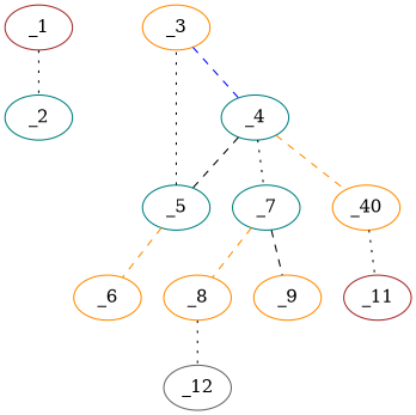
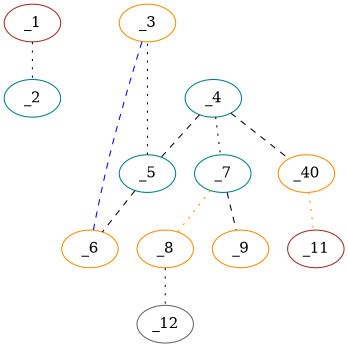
  graph {
    node [charge=0 chem=1 color=darkorange symbol="C  " x=3.5 y=1]
    edge [color=black style=dotted valence=1]
    _1 [color=brown y=-1.866]
    _2 [color=teal x=4.366 y=-1.366]
    _6 [x=2.634 y=-1.366]
    _3 [x=4.366 y=-0.366]
    _4 [color=teal y=0.134]
    _5 [color=teal x=2.634 y=-0.366]
    _7 [charge=1 chem=4 color=teal symbol="N  " x=3]
    n8 [charge=-1 label=_40 x=4]
    _8 [chem=2 symbol="O  " x=2]
    _9 [charge=-1 chem=2 symbol="O  " y=1.866]
    _11 [charge=2 chem=28 color=brown symbol="Hg " x=5]
    _12 [charge=-1 chem=7 color=gray40 symbol="Cl " x=5.5 y=1.866]
    _1 -- _2
-   _3 -- _4 [color=blue style=dashed]
+   _3 -- _6 [color=blue style=dashed]
    _4 -- _5 [style=dashed]
    _4 -- _7
-   _4 -- n8 [color=darkorange style=dashed]
-   _5 -- _6 [color=darkorange style=dashed]
+   _4 -- n8 [style=dashed]
+   _5 -- _6 [style=dashed]
    _5 -- _3
-   _7 -- _8 [color=darkorange style=dashed valence=2]
+   _7 -- _8 [color=darkorange valence=2]
    _7 -- _9 [style=dashed]
-   n8 -- _11
+   n8 -- _11 [color=darkorange]
    _8 -- _12
  }
